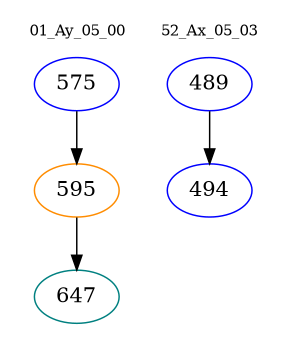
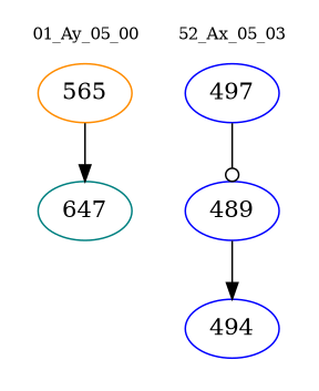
  digraph {
    node [color=blue]
    edge [arrowhead=normal color=black]
-   n1 [label=575]
-   n2 [color=darkorange label=595]
+   n2 [color=darkorange label=565]
    n3 [color=teal label=647]
+   n4 [label=497]
    n5 [label=489]
    n6 [label=494]
    subgraph cluster_1 {
      color=white
      fontsize=10
      label="01_Ay_05_00"
-     n1
      n2
      n3
    }
    subgraph cluster_2 {
      color=white
      fontsize=10
      label="52_Ax_05_03"
+     n4
      n5
      n6
    }
-   n1 -> n2
    n2 -> n3
+   n4 -> n5 [arrowhead=odot]
    n5 -> n6
  }
